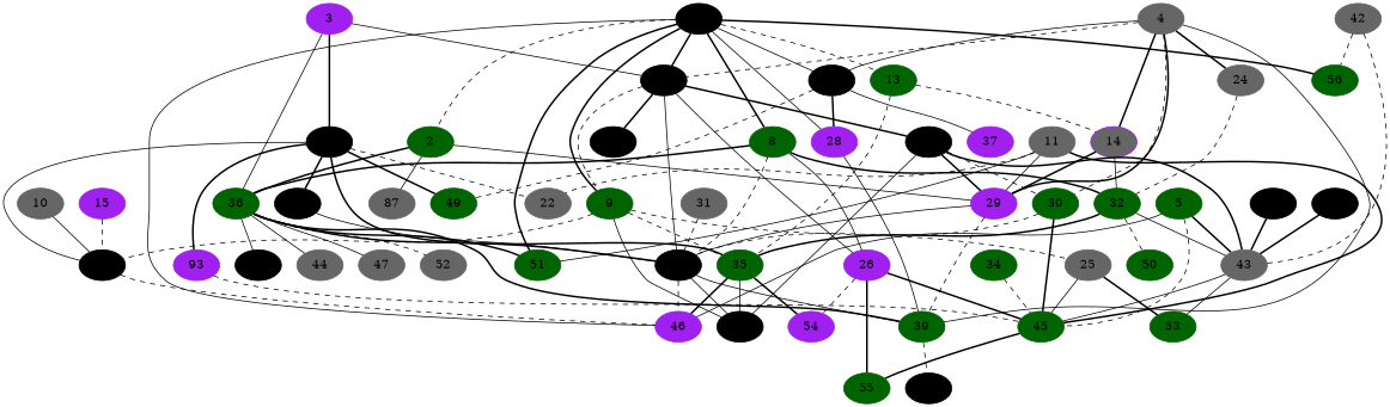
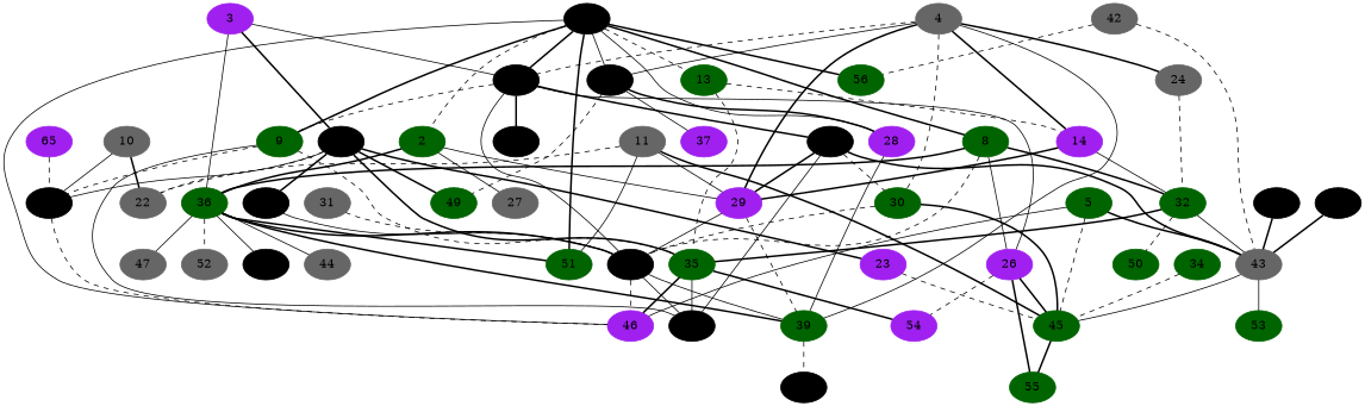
  graph {
    node [color=darkgreen style=filled]
    edge [style=bold weight=1.0]
    1 [color=black]
    2
    6 [color=black]
    8
    9
    13
    19 [color=black]
    28 [color=purple]
    46 [color=purple]
    51
    56
-   27 [color=gray40 label=87]
+   27 [color=gray40]
    29 [color=purple]
    36
    7 [color=black]
    17 [color=black]
    26 [color=purple]
    38 [color=black]
    32
    20 [color=black]
-   25 [color=gray40]
    35
    41 [color=black]
-   14 [color=purple fillcolor=gray40]
+   14 [color=purple]
    49
    37 [color=purple]
    39
    40 [color=black]
    44 [color=gray40]
    47 [color=gray40]
    52 [color=gray40]
    3 [color=purple]
    18 [color=black]
    22 [color=gray40]
    21 [color=black]
-   23 [color=purple label=93]
+   23 [color=purple]
    4 [color=gray40]
    24 [color=gray40]
    30
    45
    48 [color=black]
    5
    43 [color=gray40]
    53
    55
    54 [color=purple]
    50
    10 [color=gray40]
    11 [color=gray40]
-   15 [color=purple]
+   15 [color=purple label=65]
    16 [color=black]
    31 [color=gray40]
    33 [color=black]
    34
    42 [color=gray40]
    1 -- 2 [style=dashed]
    1 -- 6
    1 -- 8
    1 -- 9
    1 -- 13 [style=dashed]
    1 -- 19 [style=solid]
    1 -- 28 [style=solid]
    1 -- 46 [style=solid]
    1 -- 51
    1 -- 56
    2 -- 27 [style=solid]
    2 -- 29 [style=solid]
    2 -- 36
    6 -- 9 [style=dashed]
    6 -- 7
    6 -- 17
    6 -- 26 [style=solid]
    6 -- 38 [style=solid]
    8 -- 36
    8 -- 26 [style=solid]
    8 -- 38 [style=dashed]
    8 -- 32
    9 -- 20 [style=dashed]
-   9 -- 25 [style=dashed]
    9 -- 35 [style=dashed]
    9 -- 41 [style=solid]
    13 -- 35 [style=dashed]
    13 -- 14 [style=dashed]
    19 -- 28
    19 -- 49 [style=dashed]
    19 -- 37 [style=solid]
    28 -- 39 [style=solid]
    29 -- 38 [style=solid]
    29 -- 39 [style=dashed]
    36 -- 51
    36 -- 38
    36 -- 39
    36 -- 40 [style=solid]
    36 -- 44 [style=solid]
    36 -- 47 [style=solid]
    36 -- 52 [style=dashed]
    17 -- 29
    17 -- 41 [style=solid]
    17 -- 30 [style=dashed]
    17 -- 43 [weight=2.0]
    26 -- 45
    26 -- 55
    26 -- 54 [style=dashed]
    38 -- 46 [style=dashed]
    38 -- 41 [style=solid]
    38 -- 39 [style=solid]
    32 -- 35
    32 -- 43 [style=solid]
    32 -- 50 [style=dashed]
    20 -- 46 [style=dashed]
-   25 -- 45 [style=solid]
-   25 -- 53
    35 -- 46
    35 -- 41 [style=solid]
    35 -- 54
    14 -- 29
    14 -- 32 [style=solid]
    39 -- 48 [style=dashed]
    3 -- 6 [style=solid]
    3 -- 36 [style=solid]
    3 -- 18
    18 -- 20 [style=solid]
    18 -- 35
    18 -- 49
    18 -- 22 [style=dashed]
    18 -- 21
    18 -- 23
    21 -- 38 [style=solid]
    23 -- 45 [style=dashed]
    4 -- 6 [style=dashed]
    4 -- 19 [style=solid]
    4 -- 29
    4 -- 14
    4 -- 39 [style=solid]
    4 -- 24
    4 -- 30 [style=dashed]
    24 -- 32 [style=dashed]
    30 -- 38 [style=dashed]
    30 -- 45
    45 -- 55
    5 -- 46 [style=solid]
    5 -- 45 [style=dashed]
    5 -- 43
    43 -- 45 [style=solid]
    43 -- 53 [style=solid]
    10 -- 20 [style=solid]
+   10 -- 22
    11 -- 51 [style=solid]
    11 -- 29 [style=solid]
    11 -- 22 [style=dashed]
    11 -- 45
    15 -- 20 [style=dashed]
    16 -- 43
    31 -- 38 [style=dashed]
    33 -- 43
    34 -- 45 [style=dashed]
    42 -- 56 [style=dashed]
    42 -- 43 [style=dashed]
  }
